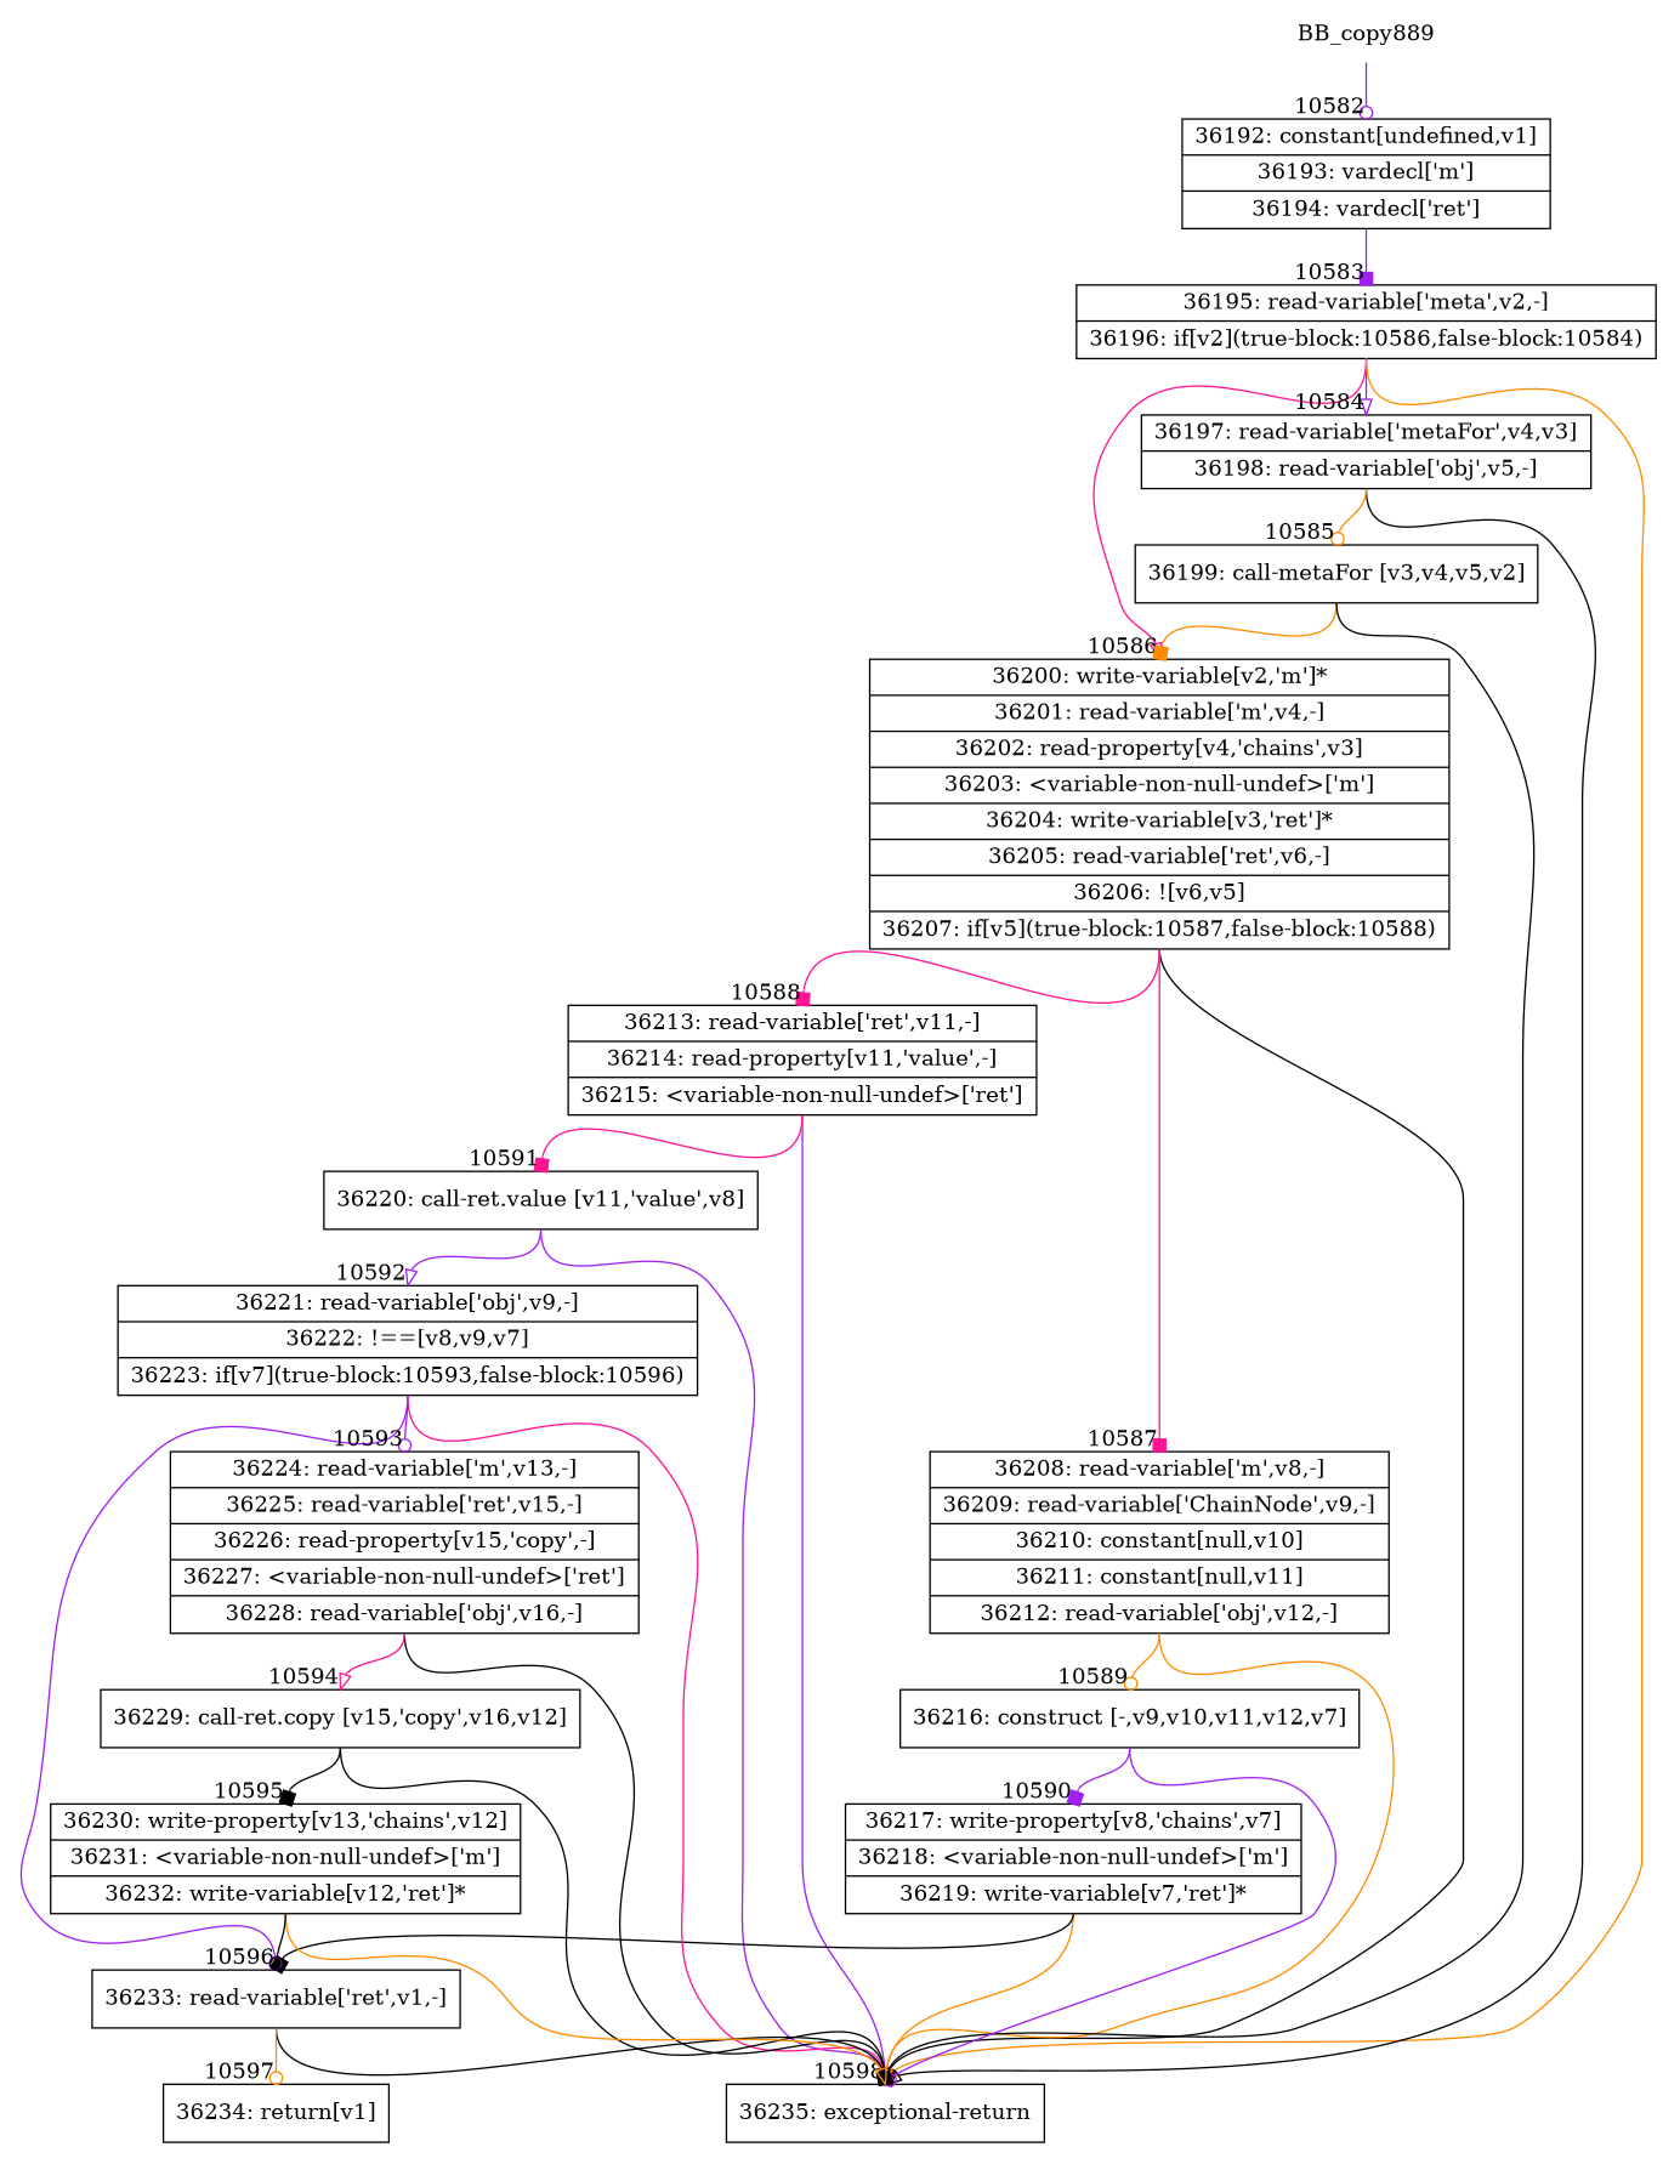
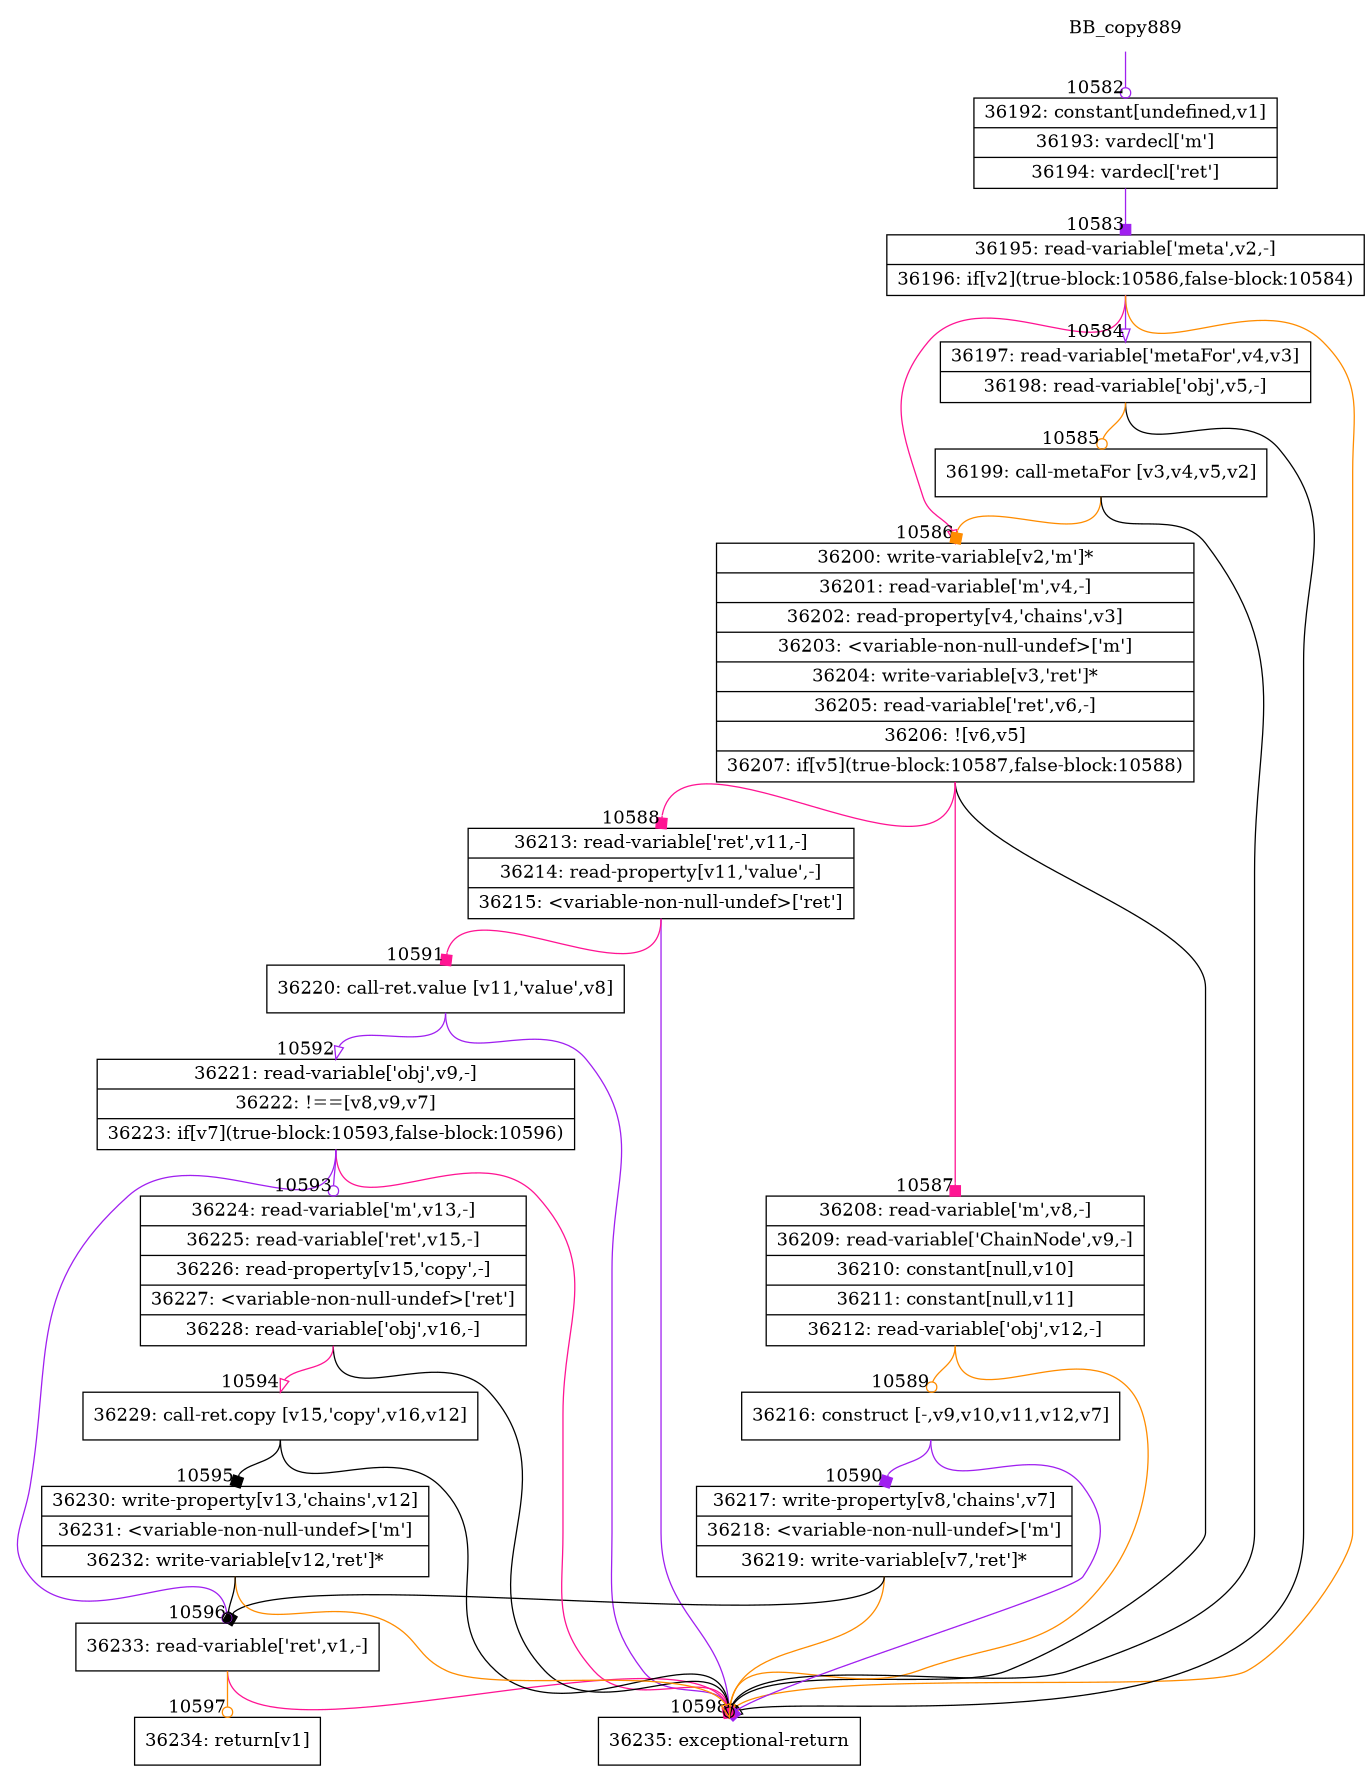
  digraph {
    rankdir=TD
    node [shape=record]
    edge [arrowhead=odot color=purple headport=n tailport=s]
    n1 [label=BB_copy889 shape=none]
    n2 [label="{36192: constant[undefined,v1]|36193: vardecl['m']|36194: vardecl['ret']}"]
    n3 [label="{36195: read-variable['meta',v2,-]|36196: if[v2](true-block:10586,false-block:10584)}"]
    n4 [label="{36200: write-variable[v2,'m']*|36201: read-variable['m',v4,-]|36202: read-property[v4,'chains',v3]|36203: \<variable-non-null-undef\>['m']|36204: write-variable[v3,'ret']*|36205: read-variable['ret',v6,-]|36206: ![v6,v5]|36207: if[v5](true-block:10587,false-block:10588)}"]
    n5 [label="{36197: read-variable['metaFor',v4,v3]|36198: read-variable['obj',v5,-]}"]
    n6 [label="{36235: exceptional-return}"]
    n7 [label="{36208: read-variable['m',v8,-]|36209: read-variable['ChainNode',v9,-]|36210: constant[null,v10]|36211: constant[null,v11]|36212: read-variable['obj',v12,-]}"]
    n8 [label="{36213: read-variable['ret',v11,-]|36214: read-property[v11,'value',-]|36215: \<variable-non-null-undef\>['ret']}"]
    n9 [label="{36199: call-metaFor [v3,v4,v5,v2]}"]
    n10 [label="{36216: construct [-,v9,v10,v11,v12,v7]}"]
    n11 [label="{36220: call-ret.value [v11,'value',v8]}"]
    n12 [label="{36217: write-property[v8,'chains',v7]|36218: \<variable-non-null-undef\>['m']|36219: write-variable[v7,'ret']*}"]
    n13 [label="{36221: read-variable['obj',v9,-]|36222: !==[v8,v9,v7]|36223: if[v7](true-block:10593,false-block:10596)}"]
    n14 [label="{36233: read-variable['ret',v1,-]}"]
    n15 [label="{36224: read-variable['m',v13,-]|36225: read-variable['ret',v15,-]|36226: read-property[v15,'copy',-]|36227: \<variable-non-null-undef\>['ret']|36228: read-variable['obj',v16,-]}"]
    n16 [label="{36234: return[v1]}"]
    n17 [label="{36229: call-ret.copy [v15,'copy',v16,v12]}"]
    n18 [label="{36230: write-property[v13,'chains',v12]|36231: \<variable-non-null-undef\>['m']|36232: write-variable[v12,'ret']*}"]
    n1 -> n2 [headlabel="    10582"]
    n2 -> n3 [arrowhead=box headlabel="      10583"]
    n3 -> n4 [arrowhead=onormal color=deeppink headlabel="      10586"]
    n3 -> n5 [arrowhead=onormal headlabel="      10584"]
    n3 -> n6 [arrowhead=onormal color=darkorange headlabel="      10598"]
    n4 -> n6 [arrowhead=box color=black]
    n4 -> n7 [arrowhead=box color=deeppink headlabel="      10587"]
    n4 -> n8 [arrowhead=box color=deeppink headlabel="      10588"]
    n5 -> n6 [arrowhead=onormal color=black]
    n5 -> n9 [color=darkorange headlabel="      10585"]
    n7 -> n6 [color=darkorange]
    n7 -> n10 [color=darkorange headlabel="      10589"]
    n8 -> n6 [arrowhead=onormal]
    n8 -> n11 [arrowhead=box color=deeppink headlabel="      10591"]
    n9 -> n4 [arrowhead=box color=darkorange]
    n9 -> n6 [arrowhead=onormal color=black]
-   n10 -> n6
+   n10 -> n6 [arrowhead=box]
    n10 -> n12 [arrowhead=box headlabel="      10590"]
    n11 -> n6
    n11 -> n13 [arrowhead=onormal headlabel="      10592"]
    n12 -> n6 [arrowhead=onormal color=darkorange]
    n12 -> n14 [arrowhead=box color=black headlabel="      10596"]
    n13 -> n6 [arrowhead=box color=deeppink]
    n13 -> n14
    n13 -> n15 [headlabel="      10593"]
-   n14 -> n6 [arrowhead=box color=black]
+   n14 -> n6 [arrowhead=box color=deeppink]
    n14 -> n16 [color=darkorange headlabel="      10597"]
    n15 -> n6 [color=black]
    n15 -> n17 [arrowhead=onormal color=deeppink headlabel="      10594"]
    n17 -> n6 [arrowhead=onormal color=black]
    n17 -> n18 [arrowhead=box color=black headlabel="      10595"]
    n18 -> n6 [arrowhead=onormal color=darkorange]
    n18 -> n14 [color=black]
  }
